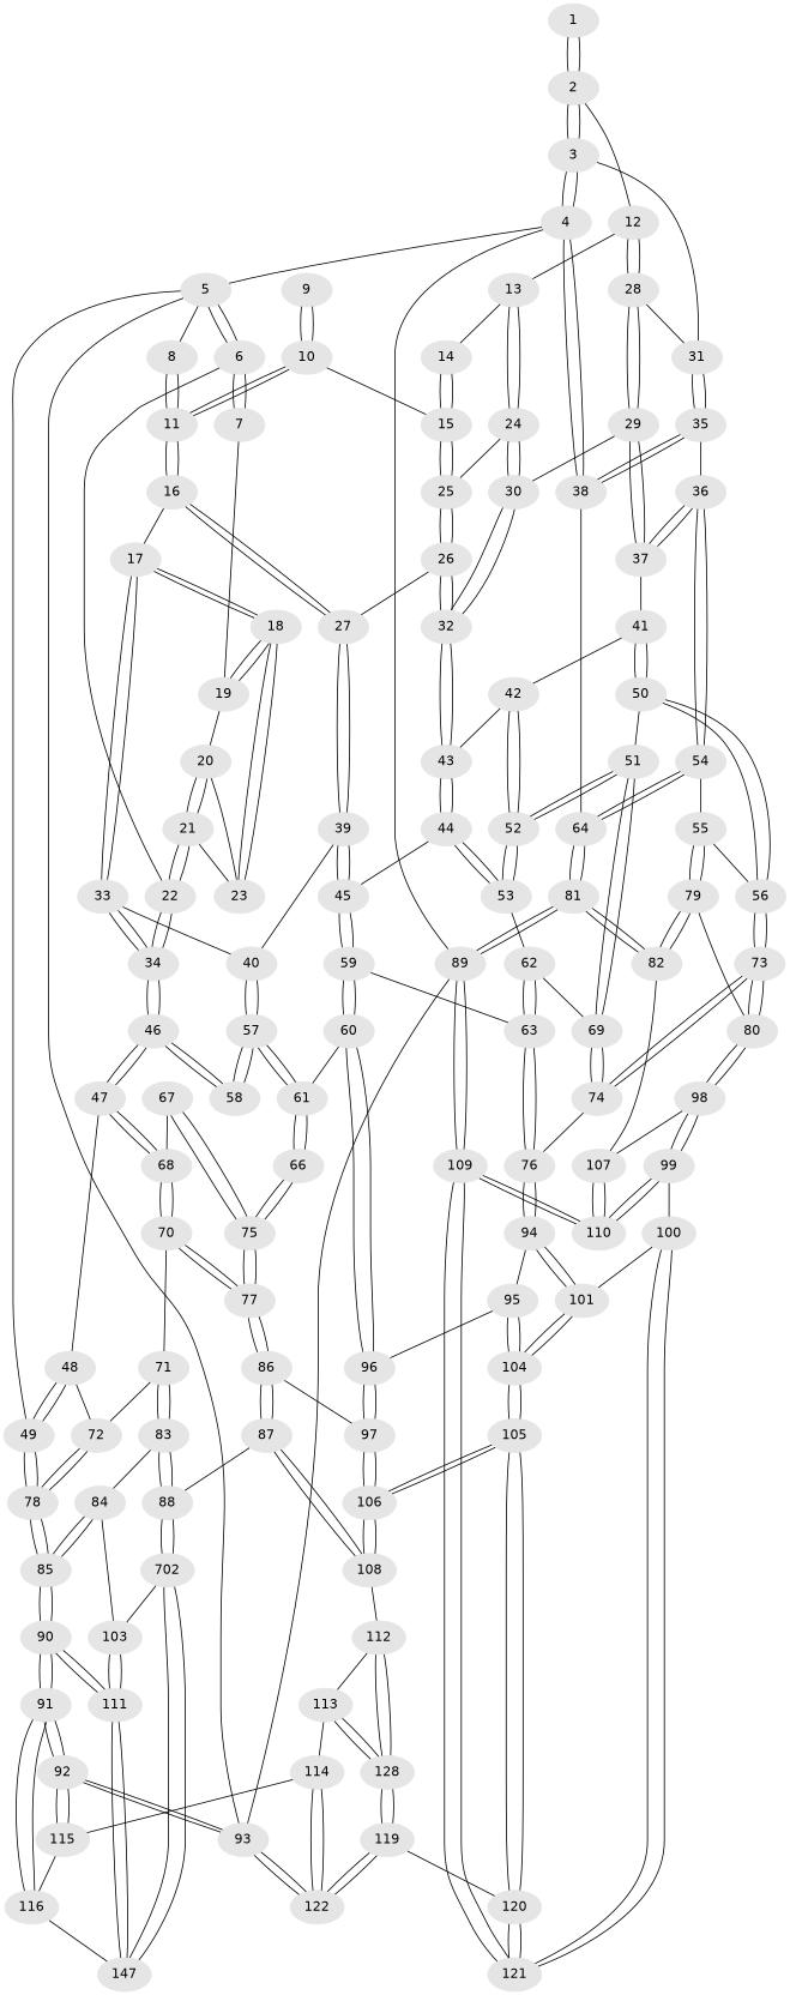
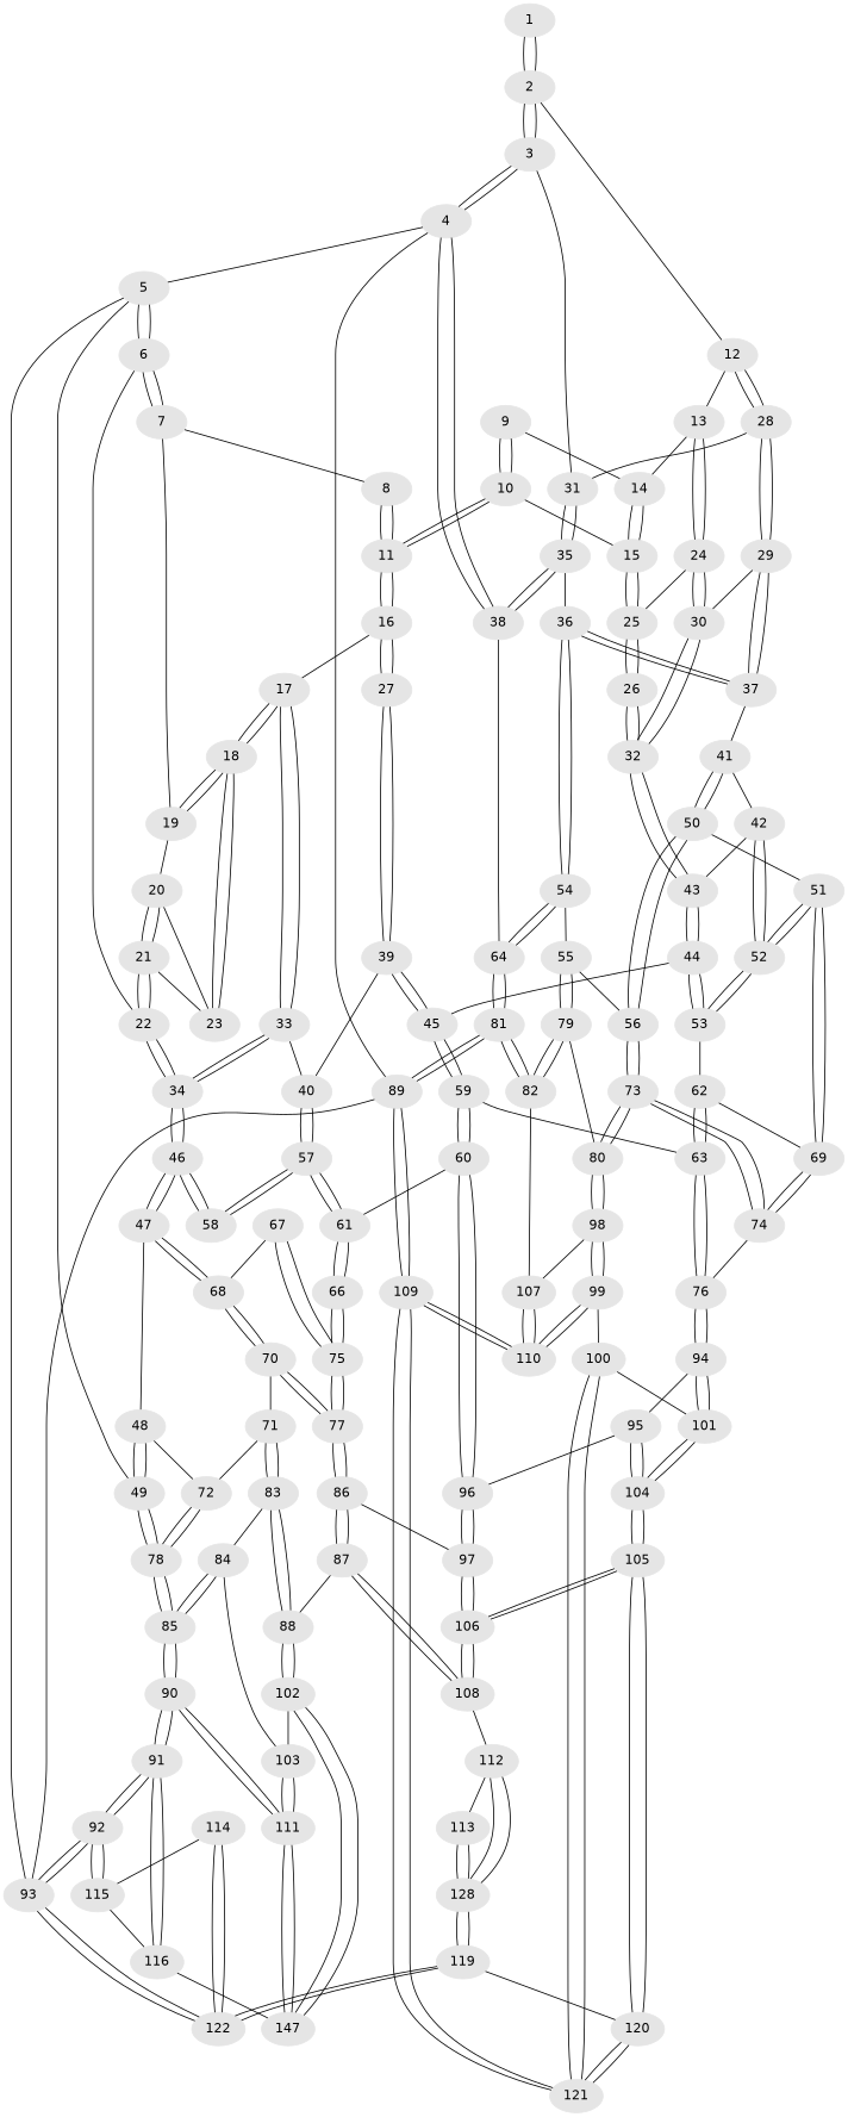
  graph {
    fontname="DejaVu Sans"
    node [color=gray90 fontname="DejaVu Sans" style=filled]
    edge [fontname="DejaVu Sans"]
    1
    2
    3
    12
    9
    10
    14
    4
    31
    13
    28
    5
    38
    89
    35
    6
    49
    93
    64
    109
    7
    22
    78
    122
    8
    19
    34
    11
    20
    16
    15
    25
    17
    27
    24
    29
    30
    26
    18
    33
    39
    23
    40
    21
    46
    32
    43
    45
    37
    41
    36
    44
    57
    47
    58
    54
    55
    42
    50
    81
    59
    61
    52
    51
    56
    53
    62
    60
    63
    48
    68
    72
    70
    85
    69
    73
    74
    79
    80
    82
    66
    96
    76
    97
    75
    94
    67
    77
    71
    83
    86
    84
    88
    98
    95
    101
    87
    90
    107
    99
    110
    103
-   102 [label=702]
+   102
    111
    91
    108
    106
    112
    n109 [label=147]
    121
    92
    116
    115
    104
    105
    100
    120
    113
    n119 [label=128]
    114
    119
    1 -- 2
    1 -- 2
    2 -- 3
    2 -- 3
    2 -- 12
    3 -- 4
    3 -- 4
    3 -- 31
    12 -- 13
    12 -- 28
    12 -- 28
    9 -- 10
    9 -- 10
+   9 -- 14
    10 -- 11
    10 -- 11
    10 -- 15
    14 -- 15
    14 -- 15
    4 -- 5
    4 -- 38
    4 -- 38
    4 -- 89
    31 -- 35
    31 -- 35
    13 -- 14
    13 -- 24
    13 -- 24
    28 -- 31
    28 -- 29
    28 -- 29
    5 -- 6
    5 -- 6
    5 -- 49
    5 -- 93
    38 -- 64
    89 -- 93
    89 -- 109
    89 -- 109
    35 -- 38
    35 -- 38
    35 -- 36
    6 -- 7
    6 -- 7
    6 -- 22
    49 -- 78
    49 -- 78
    93 -- 122
    93 -- 122
    64 -- 81
    64 -- 81
    109 -- 110
    109 -- 110
    109 -- 121
    109 -- 121
-   5 -- 8
+   7 -- 8
    7 -- 19
    22 -- 34
    22 -- 34
    78 -- 85
    78 -- 85
    8 -- 11
    8 -- 11
    19 -- 20
    34 -- 46
    34 -- 46
    11 -- 16
    11 -- 16
    20 -- 23
    20 -- 21
    20 -- 21
    16 -- 17
    16 -- 27
    16 -- 27
    15 -- 25
    15 -- 25
    25 -- 26
    25 -- 26
    17 -- 18
    17 -- 18
    17 -- 33
    17 -- 33
    27 -- 39
    27 -- 39
    24 -- 25
    24 -- 30
    24 -- 30
    29 -- 30
    29 -- 37
    29 -- 37
    30 -- 32
    30 -- 32
-   26 -- 27
    26 -- 32
    26 -- 32
    18 -- 19
    18 -- 19
    18 -- 23
    18 -- 23
    33 -- 34
    33 -- 34
    33 -- 40
    39 -- 40
    39 -- 45
    39 -- 45
    40 -- 57
    40 -- 57
    21 -- 22
    21 -- 22
    21 -- 23
    46 -- 47
    46 -- 47
    46 -- 58
    46 -- 58
    32 -- 43
    32 -- 43
    43 -- 44
    43 -- 44
    45 -- 59
    45 -- 59
    37 -- 41
    41 -- 42
    41 -- 50
    41 -- 50
    36 -- 37
    36 -- 37
    36 -- 54
    36 -- 54
    44 -- 45
    44 -- 53
    44 -- 53
    57 -- 58
    57 -- 58
    57 -- 61
    57 -- 61
    47 -- 48
    47 -- 68
    47 -- 68
    54 -- 64
    54 -- 64
    54 -- 55
    55 -- 56
    55 -- 79
    55 -- 79
    42 -- 43
    42 -- 52
    42 -- 52
    50 -- 51
    50 -- 56
    50 -- 56
    81 -- 89
    81 -- 89
    81 -- 82
    81 -- 82
    59 -- 60
    59 -- 60
    59 -- 63
    61 -- 66
    61 -- 66
    52 -- 53
    52 -- 53
    51 -- 52
    51 -- 52
    51 -- 69
    51 -- 69
    56 -- 73
    56 -- 73
    53 -- 62
    62 -- 63
    62 -- 63
    62 -- 69
    60 -- 61
    60 -- 96
    60 -- 96
    63 -- 76
    63 -- 76
    48 -- 49
    48 -- 49
    48 -- 72
    68 -- 70
    68 -- 70
    72 -- 78
    72 -- 78
    70 -- 77
    70 -- 77
    70 -- 71
    85 -- 90
    85 -- 90
    69 -- 74
    69 -- 74
    73 -- 74
    73 -- 74
    73 -- 80
    73 -- 80
    74 -- 76
    79 -- 80
    79 -- 82
    79 -- 82
    80 -- 98
    80 -- 98
    82 -- 107
    66 -- 75
    66 -- 75
    96 -- 97
    96 -- 97
    76 -- 94
    76 -- 94
    97 -- 106
    97 -- 106
    75 -- 77
    75 -- 77
    94 -- 95
    94 -- 101
    94 -- 101
    67 -- 68
    67 -- 75
    67 -- 75
    77 -- 86
    77 -- 86
    71 -- 72
    71 -- 83
    71 -- 83
    83 -- 84
    83 -- 88
    83 -- 88
    86 -- 97
    86 -- 87
    86 -- 87
    84 -- 85
    84 -- 85
    84 -- 103
    88 -- 102
    88 -- 102
    98 -- 107
    98 -- 99
    98 -- 99
    95 -- 96
    95 -- 104
    95 -- 104
    101 -- 104
    101 -- 104
    87 -- 88
    87 -- 108
    87 -- 108
    90 -- 111
    90 -- 111
    90 -- 91
    90 -- 91
    107 -- 110
    107 -- 110
    99 -- 110
    99 -- 110
    99 -- 100
    103 -- 111
    103 -- 111
    102 -- 103
    102 -- n109
    102 -- n109
    111 -- n109
    111 -- n109
    91 -- 92
    91 -- 92
    91 -- 116
    91 -- 116
    108 -- 112
    106 -- 108
    106 -- 108
    112 -- 113
    112 -- n119
    112 -- n119
    92 -- 93
    92 -- 93
    92 -- 115
    92 -- 115
    116 -- n109
    115 -- 116
    104 -- 105
    104 -- 105
    105 -- 106
    105 -- 106
    105 -- 120
    105 -- 120
    100 -- 101
    100 -- 121
    100 -- 121
    120 -- 121
    120 -- 121
    113 -- n119
    113 -- n119
-   113 -- 114
    n119 -- 119
    n119 -- 119
    114 -- 122
    114 -- 122
    114 -- 115
    119 -- 122
    119 -- 122
    119 -- 120
  }
